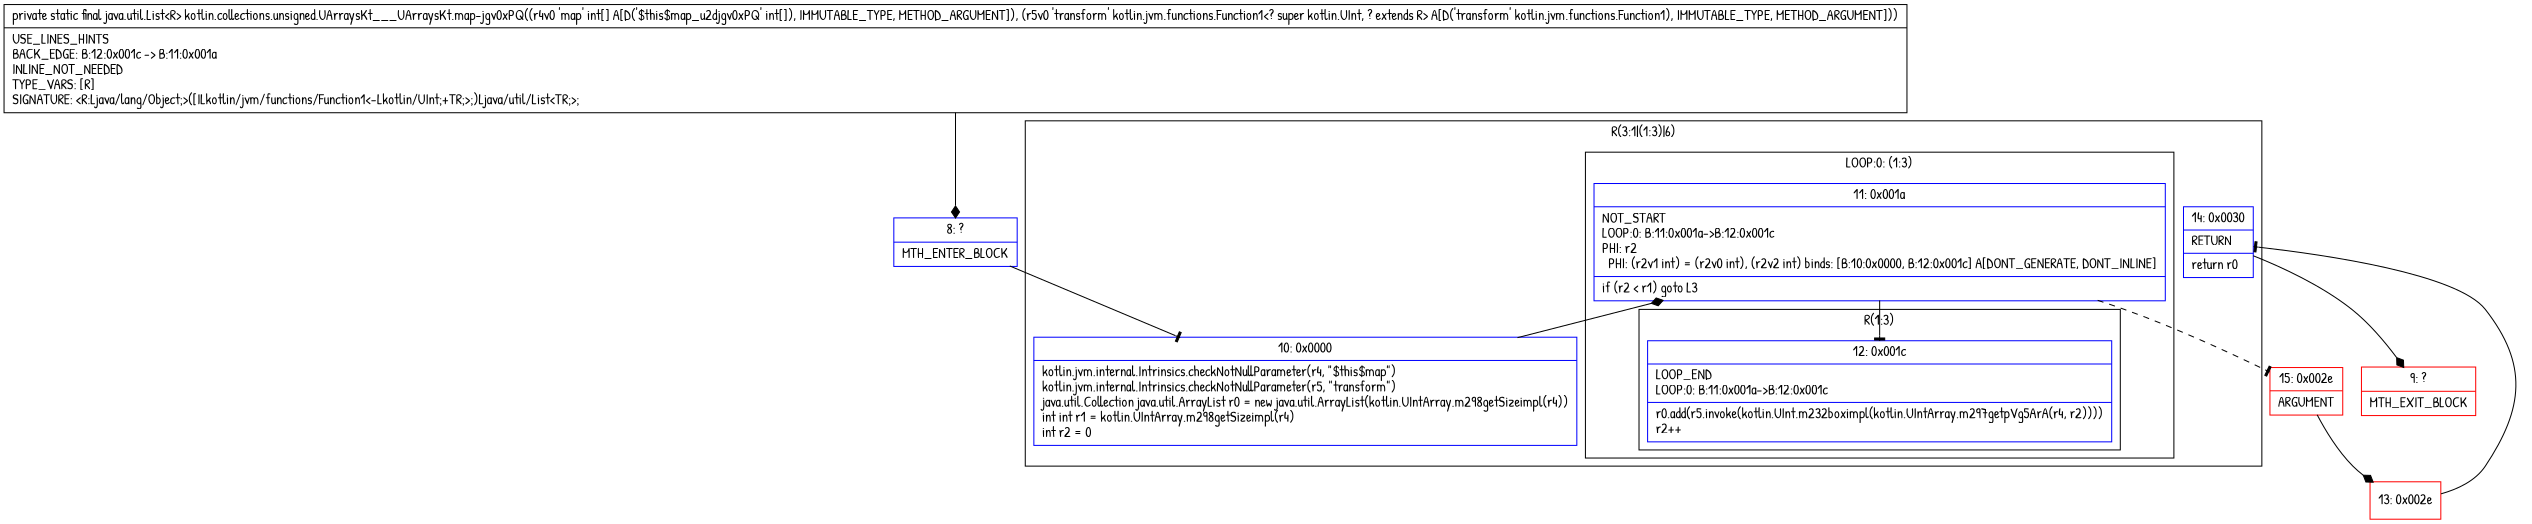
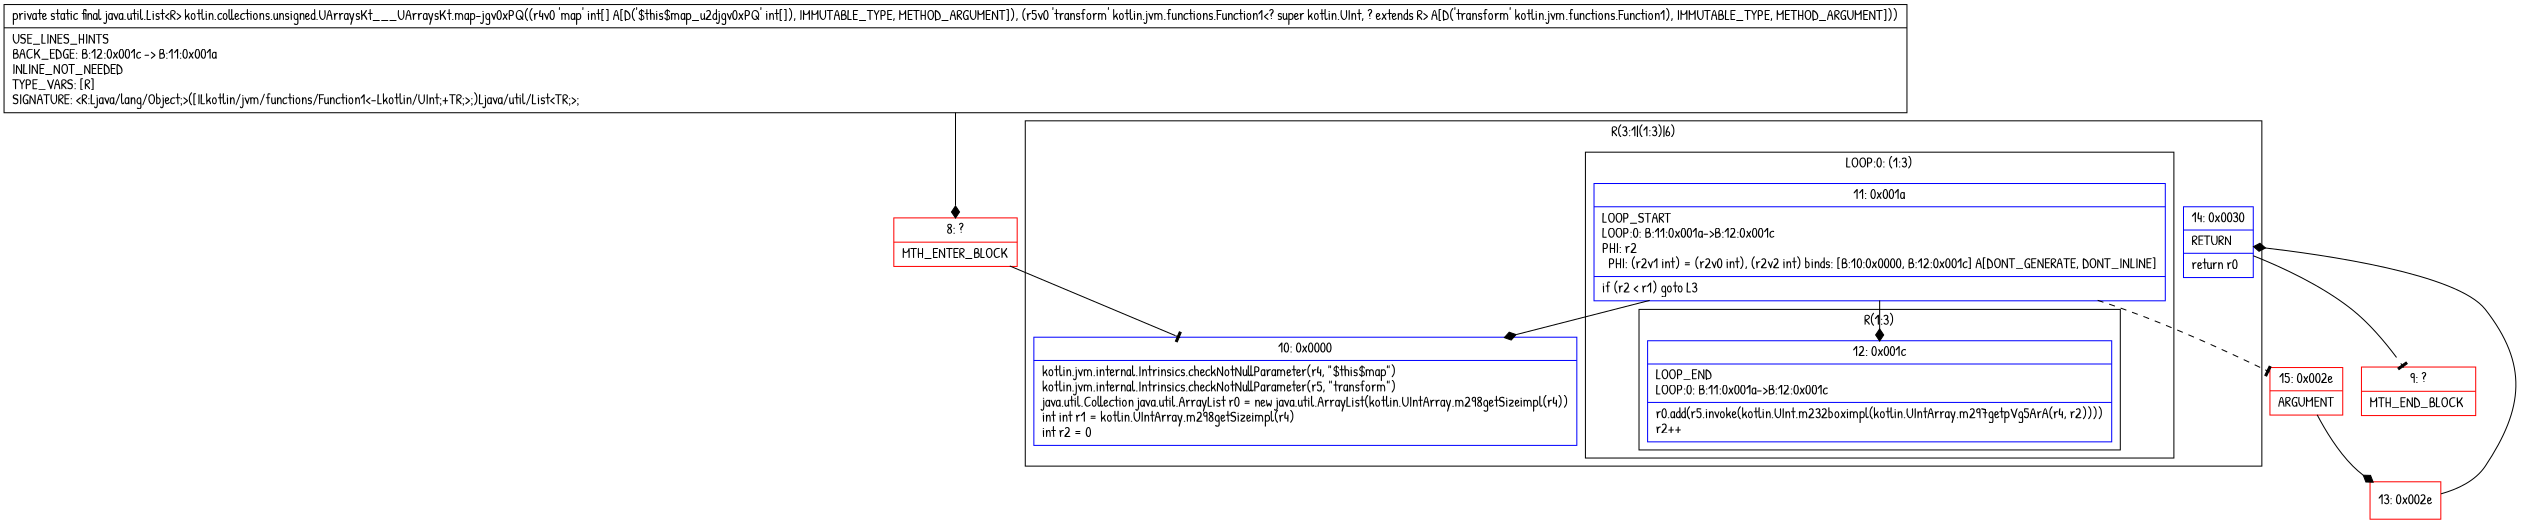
  digraph {
    fontname="Patrick Hand"
    node [color=blue fontname="Patrick Hand" shape=record]
    edge [arrowhead=tee fontname="Patrick Hand"]
    n1 [label="{12\:\ 0x001c|LOOP_END\lLOOP:0: B:11:0x001a\-\>B:12:0x001c\l|r0.add(r5.invoke(kotlin.UInt.m232boximpl(kotlin.UIntArray.m297getpVg5ArA(r4, r2))))\lr2++\l}"]
-   n2 [label="{11\:\ 0x001a|NOT_START\lLOOP:0: B:11:0x001a\-\>B:12:0x001c\lPHI: r2 \l  PHI: (r2v1 int) = (r2v0 int), (r2v2 int) binds: [B:10:0x0000, B:12:0x001c] A[DONT_GENERATE, DONT_INLINE]\l|if (r2 \< r1) goto L3\l}"]
+   n2 [label="{11\:\ 0x001a|LOOP_START\lLOOP:0: B:11:0x001a\-\>B:12:0x001c\lPHI: r2 \l  PHI: (r2v1 int) = (r2v0 int), (r2v2 int) binds: [B:10:0x0000, B:12:0x001c] A[DONT_GENERATE, DONT_INLINE]\l|if (r2 \< r1) goto L3\l}"]
    n3 [label="{10\:\ 0x0000|kotlin.jvm.internal.Intrinsics.checkNotNullParameter(r4, \"$this$map\")\lkotlin.jvm.internal.Intrinsics.checkNotNullParameter(r5, \"transform\")\ljava.util.Collection java.util.ArrayList r0 = new java.util.ArrayList(kotlin.UIntArray.m298getSizeimpl(r4))\lint int r1 = kotlin.UIntArray.m298getSizeimpl(r4)\lint r2 = 0\l}"]
    n4 [label="{14\:\ 0x0030|RETURN\l|return r0\l}"]
    n5 [color=red label="{15\:\ 0x002e|ARGUMENT\l}"]
-   n6 [color=red label="{9\:\ ?|MTH_EXIT_BLOCK\l}"]
+   n6 [color=red label="{9\:\ ?|MTH_END_BLOCK\l}"]
    n7 [color=red label="{13\:\ 0x002e}"]
-   n8 [label="{8\:\ ?|MTH_ENTER_BLOCK\l}"]
+   n8 [color=red label="{8\:\ ?|MTH_ENTER_BLOCK\l}"]
    n9 [label="{private static final java.util.List\<R\> kotlin.collections.unsigned.UArraysKt___UArraysKt.map\-jgv0xPQ((r4v0 'map' int[] A[D('$this$map_u2djgv0xPQ' int[]), IMMUTABLE_TYPE, METHOD_ARGUMENT]), (r5v0 'transform' kotlin.jvm.functions.Function1\<? super kotlin.UInt, ? extends R\> A[D('transform' kotlin.jvm.functions.Function1), IMMUTABLE_TYPE, METHOD_ARGUMENT]))  | USE_LINES_HINTS\lBACK_EDGE: B:12:0x001c \-\> B:11:0x001a\lINLINE_NOT_NEEDED\lTYPE_VARS: [R]\lSIGNATURE: \<R:Ljava\/lang\/Object;\>([ILkotlin\/jvm\/functions\/Function1\<\-Lkotlin\/UInt;+TR;\>;)Ljava\/util\/List\<TR;\>;\l}" color=""]
    subgraph cluster_1 {
      label="R(3:1|(1:3)|6)"
      n3
      n4
      subgraph cluster_2 {
        label="LOOP:0: (1:3)"
        n2
        subgraph cluster_3 {
          label="R(1:3)"
          n1
        }
      }
    }
-   n2 -> n1
+   n2 -> n1 [arrowhead=diamond]
    n2 -> n5 [style=dashed]
-   n3 -> n2 [arrowhead=diamond]
-   n4 -> n6 [arrowhead=diamond]
+   n2 -> n3 [arrowhead=diamond]
+   n4 -> n6
    n5 -> n7 [arrowhead=diamond]
-   n7 -> n4
+   n7 -> n4 [arrowhead=diamond]
    n8 -> n3
    n9 -> n8 [arrowhead=diamond]
  }
